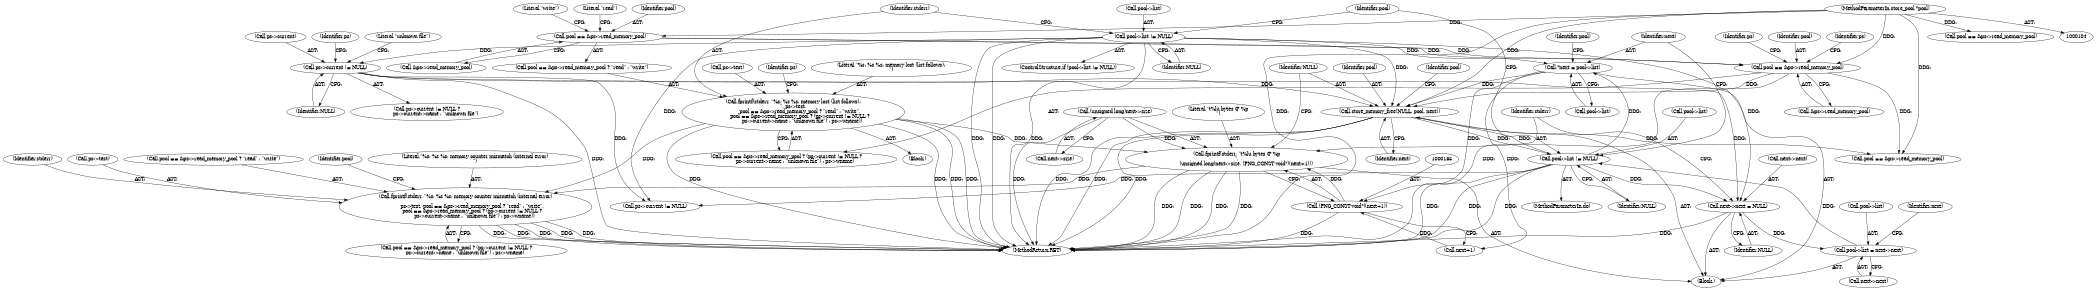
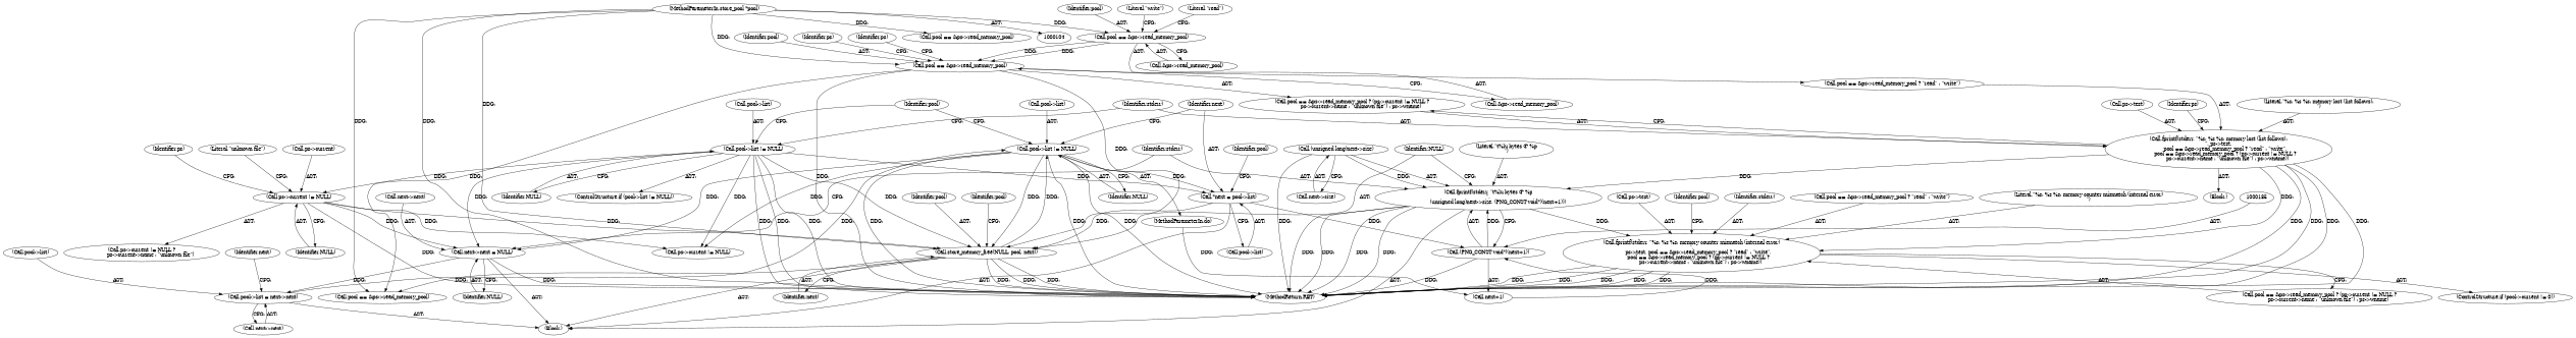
  digraph {
    n1 [label="(Call,fprintf(stderr, \"%s: %s %s: memory counter mismatch (internal error)\n\",\n         ps->test, pool == &ps->read_memory_pool ? \"read\" : \"write\",\n         pool == &ps->read_memory_pool ? (ps->current != NULL ?\n            ps->current->name : \"unknown file\") : ps->wname))"]
    n2 [label="(Call,pool == &ps->read_memory_pool ? (ps->current != NULL ?\n            ps->current->name : \"unknown file\") : ps->wname)"]
+   n3 [label="(ControlStructure,if (pool->current != 0))"]
    n4 [label="(MethodReturn,RET)"]
    n5 [label="(Call,fprintf(stderr, \"\t%lu bytes @ %p\n\",\n             (unsigned long)next->size, (PNG_CONST void*)(next+1)))"]
    n6 [label="(Call,(PNG_CONST void*)(next+1))"]
    n7 [label="(Block,)"]
    n8 [label="(Call,next+1)"]
    n9 [label="(Call,fprintf(stderr, \"%s: %s %s: memory lost (list follows):\n\", ps->test,\n         pool == &ps->read_memory_pool ? \"read\" : \"write\",\n         pool == &ps->read_memory_pool ? (ps->current != NULL ?\n            ps->current->name : \"unknown file\") : ps->wname))"]
    n10 [label="(Call,pool == &ps->read_memory_pool ? (ps->current != NULL ?\n            ps->current->name : \"unknown file\") : ps->wname)"]
    n11 [label="(Block,)"]
    n12 [label="(Call,(unsigned long)next->size)"]
    n13 [label="(Call,next->size)"]
    n14 [label="(Call,*next = pool->list)"]
    n15 [label="(Call,store_memory_free(NULL, pool, next))"]
    n16 [label="(Call,pool->list)"]
    n17 [label="(Call,pool->list != NULL)"]
    n18 [label="(Call,pool == &ps->read_memory_pool)"]
    n19 [label="(Identifier,next)"]
    n20 [label="(Call,next->next = NULL)"]
    n21 [label="(Call,ps->current != NULL)"]
    n22 [label="(Identifier,NULL)"]
    n23 [label="(MethodParameterIn,do)"]
    n24 [label="(Call,pool->list = next->next)"]
    n25 [label="(Identifier,NULL)"]
    n26 [label="(Call,next->next)"]
    n27 [label="(Call,ps->current != NULL)"]
    n28 [label="(Call,ps->current != NULL ?\n            ps->current->name : \"unknown file\")"]
    n29 [label="(Identifier,NULL)"]
    n30 [label="(Call,pool->list != NULL)"]
    n31 [label="(Identifier,NULL)"]
    n32 [label="(ControlStructure,if (pool->list != NULL))"]
    n33 [label="(Call,pool == &ps->read_memory_pool)"]
    n34 [label="(Call,&ps->read_memory_pool)"]
    n35 [label="(Call,pool == &ps->read_memory_pool)"]
    n36 [label="(Call,&ps->read_memory_pool)"]
    n37 [label="(Call,pool == &ps->read_memory_pool ? \"read\" : \"write\")"]
    n38 [label="(MethodParameterIn,store_pool *pool)"]
    n39 [label="(Call,pool == &ps->read_memory_pool)"]
    1000104
    n41 [label="(Call,pool->list)"]
    n42 [label="(Literal,\"read\")"]
    n43 [label="(Identifier,stderr)"]
    n44 [label="(Identifier,pool)"]
    n45 [label="(Call,ps->test)"]
    n46 [label="(Identifier,next)"]
    n47 [label="(Literal,\"\t%lu bytes @ %p\n\")"]
    n48 [label="(Identifier,pool)"]
    n49 [label="(Identifier,stderr)"]
    n50 [label="(Call,pool->list)"]
    n51 [label="(Identifier,stderr)"]
    n52 [label="(Call,next->next)"]
    n53 [label="(Identifier,pool)"]
    n54 [label="(Call,ps->test)"]
    n55 [label="(Identifier,next)"]
    n56 [label="(Identifier,pool)"]
    n57 [label="(Identifier,ps)"]
    n58 [label="(Identifier,pool)"]
    n59 [label="(Identifier,NULL)"]
    n60 [label="(Call,ps->current)"]
    n61 [label="(Identifier,ps)"]
    n62 [label="(Call,pool->list)"]
    n63 [label="(Identifier,ps)"]
    n64 [label="(Literal,\"%s: %s %s: memory lost (list follows):\n\")"]
    n65 [label="(Call,pool == &ps->read_memory_pool ? \"read\" : \"write\")"]
    n66 [label="(Literal,\"write\")"]
    n67 [label="(Identifier,pool)"]
    n68 [label="(Identifier,ps)"]
    n69 [label="(Identifier,pool)"]
    n70 [label="(Literal,\"unknown file\")"]
    n71 [label="(Literal,\"%s: %s %s: memory counter mismatch (internal error)\n\")"]
    1000185
    n1 -> n2 [label="CFG: "]
+   n1 -> n3 [label="AST: "]
    n1 -> n4 [label="DDG: "]
    n1 -> n4 [label="DDG: "]
    n1 -> n4 [label="DDG: "]
    n1 -> n4 [label="DDG: "]
    n1 -> n4 [label="DDG: "]
    n2 -> n1 [label="AST: "]
    n5 -> n1 [label="DDG: "]
    n5 -> n4 [label="DDG: "]
    n5 -> n4 [label="DDG: "]
    n5 -> n4 [label="DDG: "]
    n5 -> n4 [label="DDG: "]
    n5 -> n6 [label="CFG: "]
    n5 -> n7 [label="AST: "]
    n6 -> n4 [label="DDG: "]
    n6 -> n5 [label="AST: "]
    n6 -> n5 [label="DDG: "]
-   n6 -> n8 [label="CFG: "]
+   n6 -> n8 [label="AST: "]
    n8 -> n6 [label="DDG: "]
    n9 -> n1 [label="DDG: "]
    n9 -> n4 [label="DDG: "]
    n9 -> n4 [label="DDG: "]
    n9 -> n4 [label="DDG: "]
    n9 -> n4 [label="DDG: "]
    n9 -> n5 [label="DDG: "]
    n9 -> n10 [label="CFG: "]
    n9 -> n11 [label="AST: "]
    n10 -> n9 [label="AST: "]
    n12 -> n4 [label="DDG: "]
    n12 -> n5 [label="AST: "]
    n12 -> n5 [label="DDG: "]
    n12 -> n13 [label="CFG: "]
    n13 -> n12 [label="AST: "]
    n14 -> n6 [label="DDG: "]
    n14 -> n7 [label="AST: "]
-   n14 -> n8 [label="DDG: "]
+   n23 -> n8 [label="DDG: "]
    n14 -> n15 [label="DDG: "]
    n14 -> n16 [label="CFG: "]
    n15 -> n4 [label="DDG: "]
    n15 -> n4 [label="DDG: "]
    n15 -> n4 [label="DDG: "]
    n15 -> n7 [label="AST: "]
    n15 -> n17 [label="DDG: "]
    n15 -> n18 [label="DDG: "]
    n15 -> n19 [label="CFG: "]
    n16 -> n14 [label="AST: "]
    n17 -> n4 [label="DDG: "]
    n17 -> n4 [label="DDG: "]
    n17 -> n4 [label="DDG: "]
    n17 -> n14 [label="DDG: "]
    n17 -> n15 [label="DDG: "]
    n17 -> n20 [label="DDG: "]
    n17 -> n21 [label="DDG: "]
    n17 -> n22 [label="CFG: "]
    n17 -> n23 [label="AST: "]
    n19 -> n15 [label="AST: "]
    n20 -> n4 [label="DDG: "]
    n20 -> n7 [label="AST: "]
    n20 -> n24 [label="DDG: "]
    n20 -> n25 [label="CFG: "]
    n22 -> n17 [label="AST: "]
    n24 -> n7 [label="AST: "]
    n24 -> n17 [label="DDG: "]
    n24 -> n26 [label="CFG: "]
    n25 -> n20 [label="AST: "]
    n26 -> n24 [label="AST: "]
    n27 -> n4 [label="DDG: "]
    n27 -> n15 [label="DDG: "]
    n27 -> n20 [label="DDG: "]
    n27 -> n21 [label="DDG: "]
    n27 -> n28 [label="AST: "]
    n27 -> n29 [label="CFG: "]
    n29 -> n27 [label="AST: "]
    n30 -> n4 [label="DDG: "]
    n30 -> n4 [label="DDG: "]
    n30 -> n4 [label="DDG: "]
    n30 -> n14 [label="DDG: "]
    n30 -> n15 [label="DDG: "]
    n30 -> n20 [label="DDG: "]
    n30 -> n21 [label="DDG: "]
    n30 -> n27 [label="DDG: "]
    n30 -> n31 [label="CFG: "]
    n30 -> n32 [label="AST: "]
    n31 -> n30 [label="AST: "]
    n33 -> n4 [label="DDG: "]
    n33 -> n10 [label="AST: "]
    n33 -> n15 [label="DDG: "]
    n33 -> n18 [label="DDG: "]
    n33 -> n34 [label="CFG: "]
    n34 -> n33 [label="AST: "]
    n35 -> n33 [label="DDG: "]
    n35 -> n33 [label="DDG: "]
    n35 -> n36 [label="CFG: "]
    n35 -> n37 [label="AST: "]
    n36 -> n35 [label="AST: "]
    n37 -> n9 [label="AST: "]
    n38 -> n4 [label="DDG: "]
    n38 -> n15 [label="DDG: "]
    n38 -> n18 [label="DDG: "]
    n38 -> n33 [label="DDG: "]
    n38 -> n35 [label="DDG: "]
    n38 -> n39 [label="DDG: "]
    n38 -> 1000104 [label="AST: "]
    n41 -> n30 [label="AST: "]
    n42 -> n35 [label="CFG: "]
    n43 -> n5 [label="AST: "]
    n43 -> n20 [label="CFG: "]
    n44 -> n14 [label="CFG: "]
    n45 -> n1 [label="AST: "]
    n46 -> n24 [label="CFG: "]
    n47 -> n5 [label="AST: "]
    n48 -> n1 [label="CFG: "]
    n49 -> n9 [label="AST: "]
    n49 -> n30 [label="CFG: "]
    n50 -> n17 [label="AST: "]
    n51 -> n1 [label="AST: "]
    n52 -> n20 [label="AST: "]
    n53 -> n35 [label="AST: "]
    n54 -> n9 [label="AST: "]
    n55 -> n14 [label="AST: "]
    n55 -> n17 [label="CFG: "]
    n56 -> n15 [label="AST: "]
    n57 -> n9 [label="CFG: "]
    n58 -> n33 [label="AST: "]
    n59 -> n5 [label="CFG: "]
    n59 -> n15 [label="AST: "]
    n60 -> n27 [label="AST: "]
    n61 -> n33 [label="CFG: "]
    n62 -> n24 [label="AST: "]
    n63 -> n27 [label="CFG: "]
    n64 -> n9 [label="AST: "]
    n65 -> n1 [label="AST: "]
    n66 -> n35 [label="CFG: "]
    n67 -> n17 [label="CFG: "]
    n67 -> n30 [label="CFG: "]
    n68 -> n33 [label="CFG: "]
    n69 -> n15 [label="CFG: "]
    n70 -> n27 [label="CFG: "]
    n71 -> n1 [label="AST: "]
    1000185 -> n6 [label="AST: "]
  }
